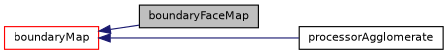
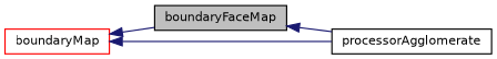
  digraph {
    rankdir=LR
    node [color=black fontname=Helvetica fontsize=10 shape=record]
    edge [color=midnightblue dir=back fontname=Helvetica fontsize=10 labelfontname=Helvetica labelfontsize=10 style=solid]
    n1 [fillcolor=grey75 fontcolor=black height=0.2 label=boundaryFaceMap style=filled width=0.4]
    n2 [height=0.2 label=processorAgglomerate width=0.4]
    n3 [color=red height=0.2 label=boundaryMap width=0.4]
+   n1 -> n2
    n3 -> n1
    n3 -> n2
  }
